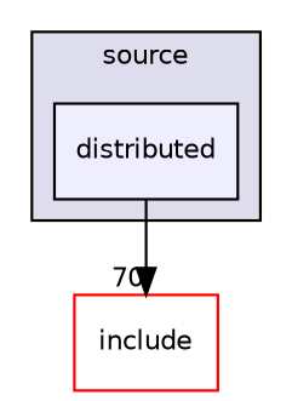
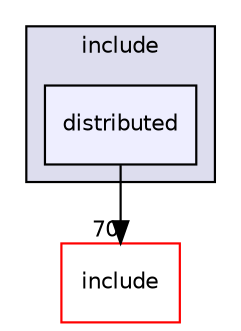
  digraph {
    compound=true
    fontname="DejaVu Sans"
    node [fontname="DejaVu Sans" fontsize=10 shape=box style=filled]
    n1 [fillcolor="#eeeeff" label=distributed pencolor=black]
    n2 [color=red fillcolor=white label=include]
    subgraph cluster_1 {
      bgcolor="#ddddee"
      fontsize=10
-     label=source
+     label=include
      pencolor=black
      n1
    }
    n1 -> n2 [headlabel=70 labeldistance=1.5 labelfontname=Helvetica labelfontsize=10 fontname="DejaVu Sans"]
  }
